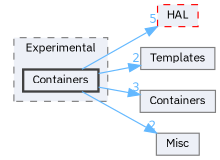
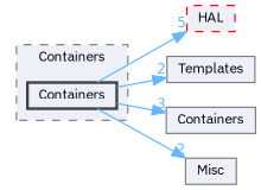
  digraph {
    compound=true
    rankdir=LR
    fontname="IBM Plex Sans"
    node [color=grey50 fillcolor="#edf0f7" fontname="IBM Plex Sans" fontsize=10 shape=box style=filled]
    edge [color=steelblue1 fontcolor=steelblue1 fontname="IBM Plex Sans" fontsize=10 headlabel=2 labeldistance=1.5 labelfontname=Helvetica labelfontsize=10]
    n1 [color=grey25 height=0.2 label=Containers style="filled,bold" width=0.4]
    n2 [color=red height=0.2 label=HAL style="filled,dashed" width=0.4]
    n3 [height=0.2 label=Templates width=0.4]
    n4 [height=0.2 label=Containers width=0.4]
    n5 [height=0.2 label=Misc width=0.4]
    subgraph cluster_1 {
      bgcolor="#edf0f7"
      fontsize=10
-     label=Experimental
+     label=Containers
      pencolor=grey50
      style="filled,dashed"
      n1
    }
    n1 -> n2 [headlabel=5]
    n1 -> n3
    n1 -> n4 [headlabel=3]
    n1 -> n5
  }
